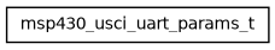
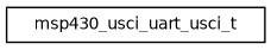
  digraph {
    rankdir=LR
-   n1 [color=black fillcolor=white fontname=Helvetica fontsize=10 height=0.2 label=msp430_usci_uart_params_t shape=record style=filled width=0.4]
+   n1 [color=black fillcolor=white fontname=Helvetica fontsize=10 height=0.2 label=msp430_usci_uart_usci_t shape=record style=filled width=0.4]
  }
